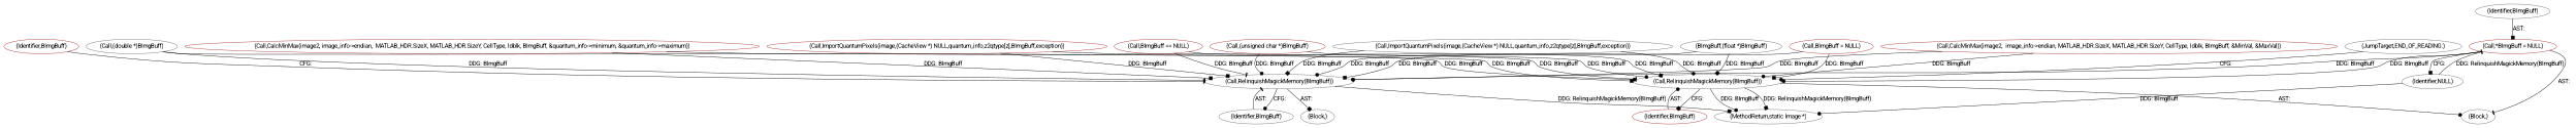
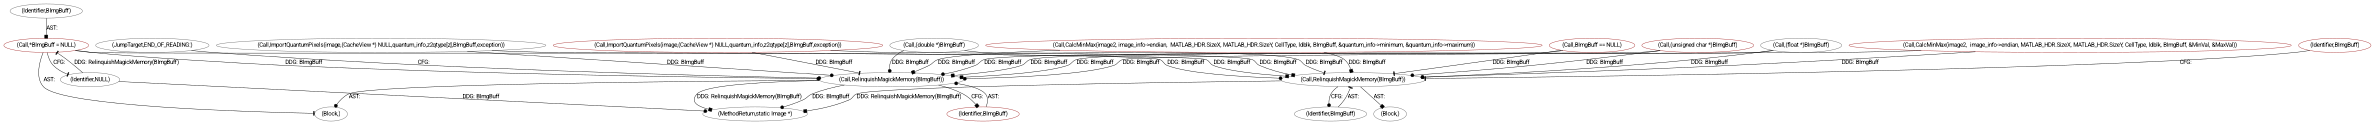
  digraph {
    fontname=Roboto
    node [color=gray40 fontname=Roboto]
    edge [arrowhead=dot fontname=Roboto]
    n1 [color=brown label="(Call,*BImgBuff = NULL)"]
    n2 [label="(Call,RelinquishMagickMemory(BImgBuff))"]
    n3 [label="(Call,RelinquishMagickMemory(BImgBuff))"]
    n4 [label="(Identifier,NULL)"]
    n5 [label="(Block,)"]
    n6 [label="(MethodReturn,static Image *)"]
    n7 [label="(Identifier,BImgBuff)"]
    n8 [label="(Block,)"]
    n9 [color=brown label="(Identifier,BImgBuff)"]
    n10 [label="(JumpTarget,END_OF_READING:)"]
    n11 [color=brown label="(Call,CalcMinMax(image2,  image_info->endian, MATLAB_HDR.SizeX, MATLAB_HDR.SizeY, CellType, ldblk, BImgBuff, &MinVal, &MaxVal))"]
    n12 [label="(Call,(double *)BImgBuff)"]
    n13 [label="(Call,ImportQuantumPixels(image,(CacheView *) NULL,quantum_info,z2qtype[z],BImgBuff,exception))"]
    n14 [color=brown label="(Call,ImportQuantumPixels(image,(CacheView *) NULL,quantum_info,z2qtype[z],BImgBuff,exception))"]
    n15 [color=brown label="(Call,CalcMinMax(image2, image_info->endian,  MATLAB_HDR.SizeX, MATLAB_HDR.SizeY, CellType, ldblk, BImgBuff, &quantum_info->minimum, &quantum_info->maximum))"]
    n16 [label="(Identifier,BImgBuff)"]
-   n17 [color=brown label="(Call,BImgBuff = NULL)"]
-   n18 [label="(BImgBuff,(float *)BImgBuff)"]
+   n18 [label="(Call,(float *)BImgBuff)"]
    n19 [color=brown label="(Identifier,BImgBuff)"]
    n20 [color=brown label="(Call,(unsigned char *)BImgBuff)"]
    n21 [color=brown label="(Call,BImgBuff == NULL)"]
    n1 -> n2 [label="DDG: BImgBuff"]
    n1 -> n3 [label="DDG: BImgBuff"]
-   n1 -> n4 [arrowhead=box label="CFG: "]
+   n1 -> n4 [arrowhead=tee label="CFG: "]
    n1 -> n5 [arrowhead=tee label="AST: "]
    n2 -> n6 [arrowhead=box label="DDG: RelinquishMagickMemory(BImgBuff)"]
    n2 -> n7 [label="CFG: "]
    n2 -> n8 [arrowhead=box label="AST: "]
    n3 -> n5 [label="AST: "]
    n3 -> n6 [label="DDG: BImgBuff"]
    n3 -> n6 [arrowhead=box label="DDG: RelinquishMagickMemory(BImgBuff)"]
    n3 -> n9 [arrowhead=box label="CFG: "]
    n4 -> n1 [arrowhead=tee label="DDG: RelinquishMagickMemory(BImgBuff)"]
    n4 -> n6 [label="DDG: BImgBuff"]
    n7 -> n2 [arrowhead=tee label="AST: "]
    n9 -> n3 [label="AST: "]
    n10 -> n3 [label="CFG: "]
    n11 -> n2 [label="DDG: BImgBuff"]
    n11 -> n3 [label="DDG: BImgBuff"]
    n12 -> n2 [arrowhead=tee label="DDG: BImgBuff"]
    n12 -> n3 [label="DDG: BImgBuff"]
    n13 -> n2 [arrowhead=box label="DDG: BImgBuff"]
    n13 -> n3 [label="DDG: BImgBuff"]
    n14 -> n2 [arrowhead=box label="DDG: BImgBuff"]
    n14 -> n3 [arrowhead=tee label="DDG: BImgBuff"]
    n15 -> n2 [arrowhead=box label="DDG: BImgBuff"]
    n15 -> n3 [arrowhead=box label="DDG: BImgBuff"]
    n16 -> n1 [arrowhead=box label="AST: "]
-   n17 -> n2 [arrowhead=box label="DDG: BImgBuff"]
-   n17 -> n3 [arrowhead=box label="DDG: BImgBuff"]
    n18 -> n2 [label="DDG: BImgBuff"]
    n18 -> n3 [arrowhead=box label="DDG: BImgBuff"]
    n19 -> n2 [arrowhead=tee label="CFG: "]
    n20 -> n2 [label="DDG: BImgBuff"]
    n20 -> n3 [arrowhead=box label="DDG: BImgBuff"]
    n21 -> n2 [arrowhead=tee label="DDG: BImgBuff"]
    n21 -> n3 [label="DDG: BImgBuff"]
  }
